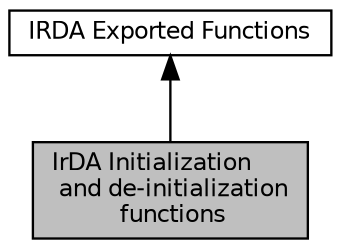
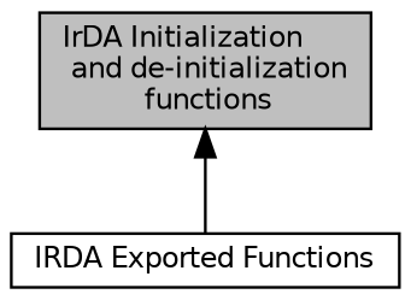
  digraph {
    rankdir=TB
    node [color=black fontname=Helvetica fontsize=10 shape=record style=filled]
    n1 [fillcolor=grey75 fontcolor=black height=0.2 label="IrDA Initialization\l and de-initialization\l functions" width=0.4]
    n2 [fillcolor=white height=0.2 label="IRDA Exported Functions" width=0.4]
-   n2 -> n1 [dir=back fontname=Helvetica fontsize=10 labelfontname=Helvetica labelfontsize=10 shape=plaintext style=solid]
+   n1 -> n2 [dir=back fontname=Helvetica fontsize=10 labelfontname=Helvetica labelfontsize=10 shape=plaintext style=solid]
  }
